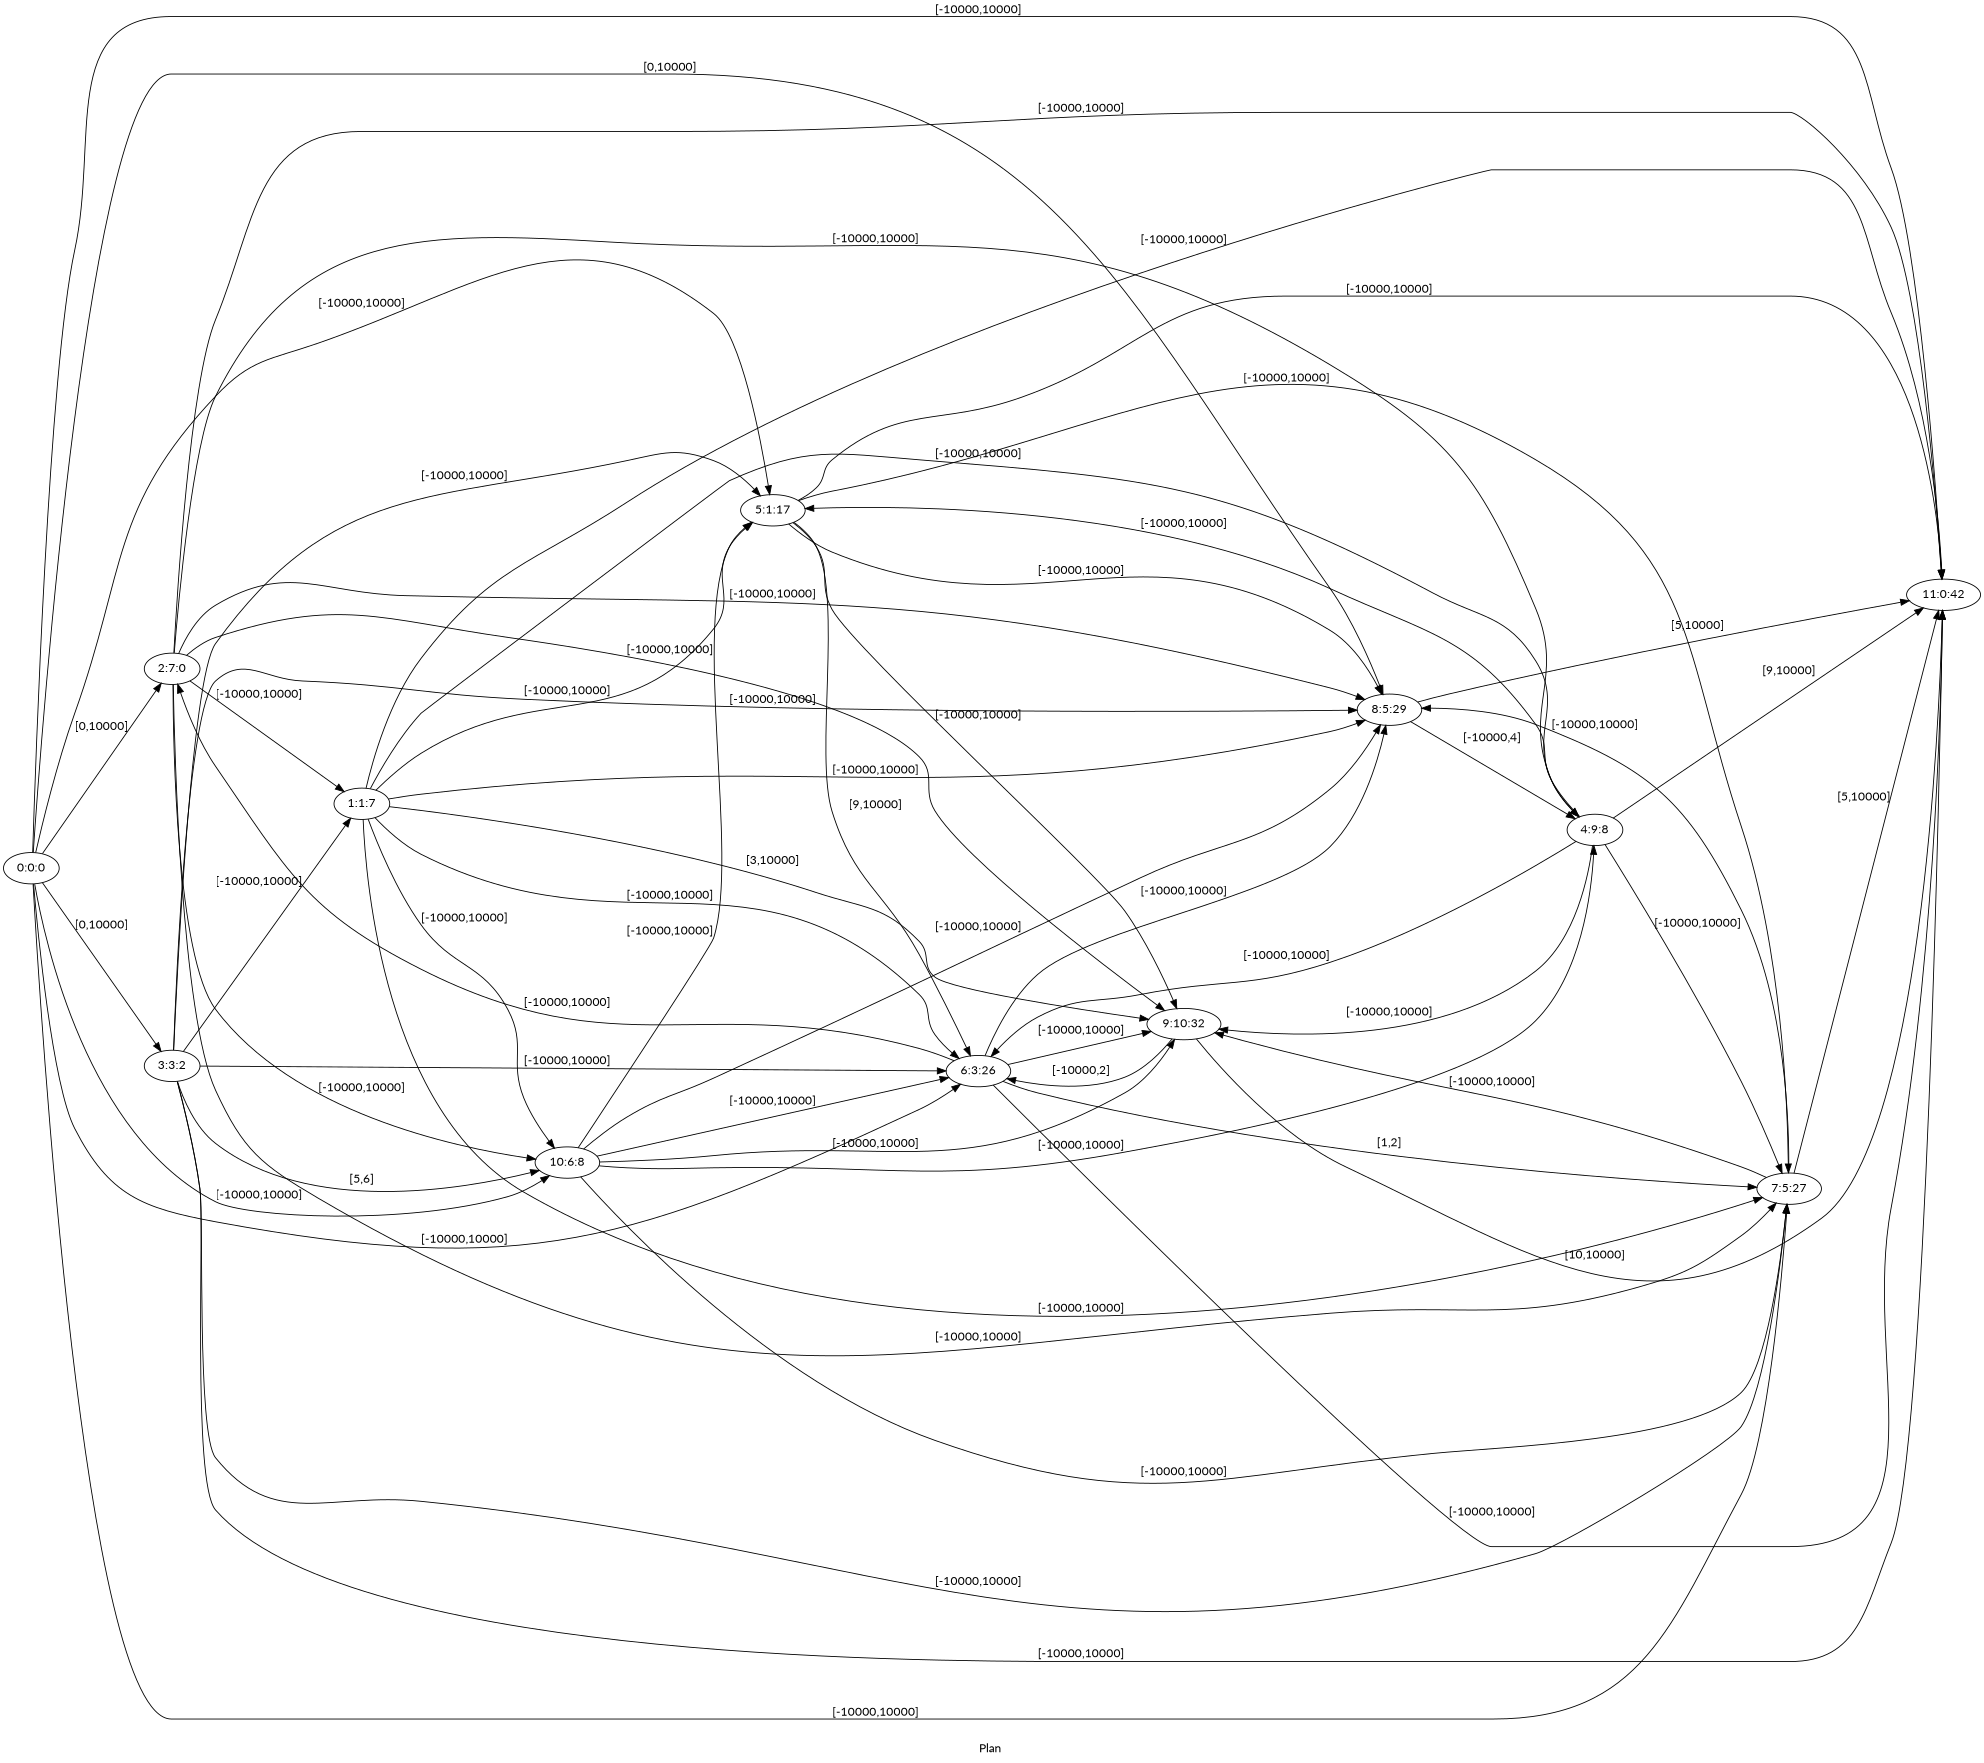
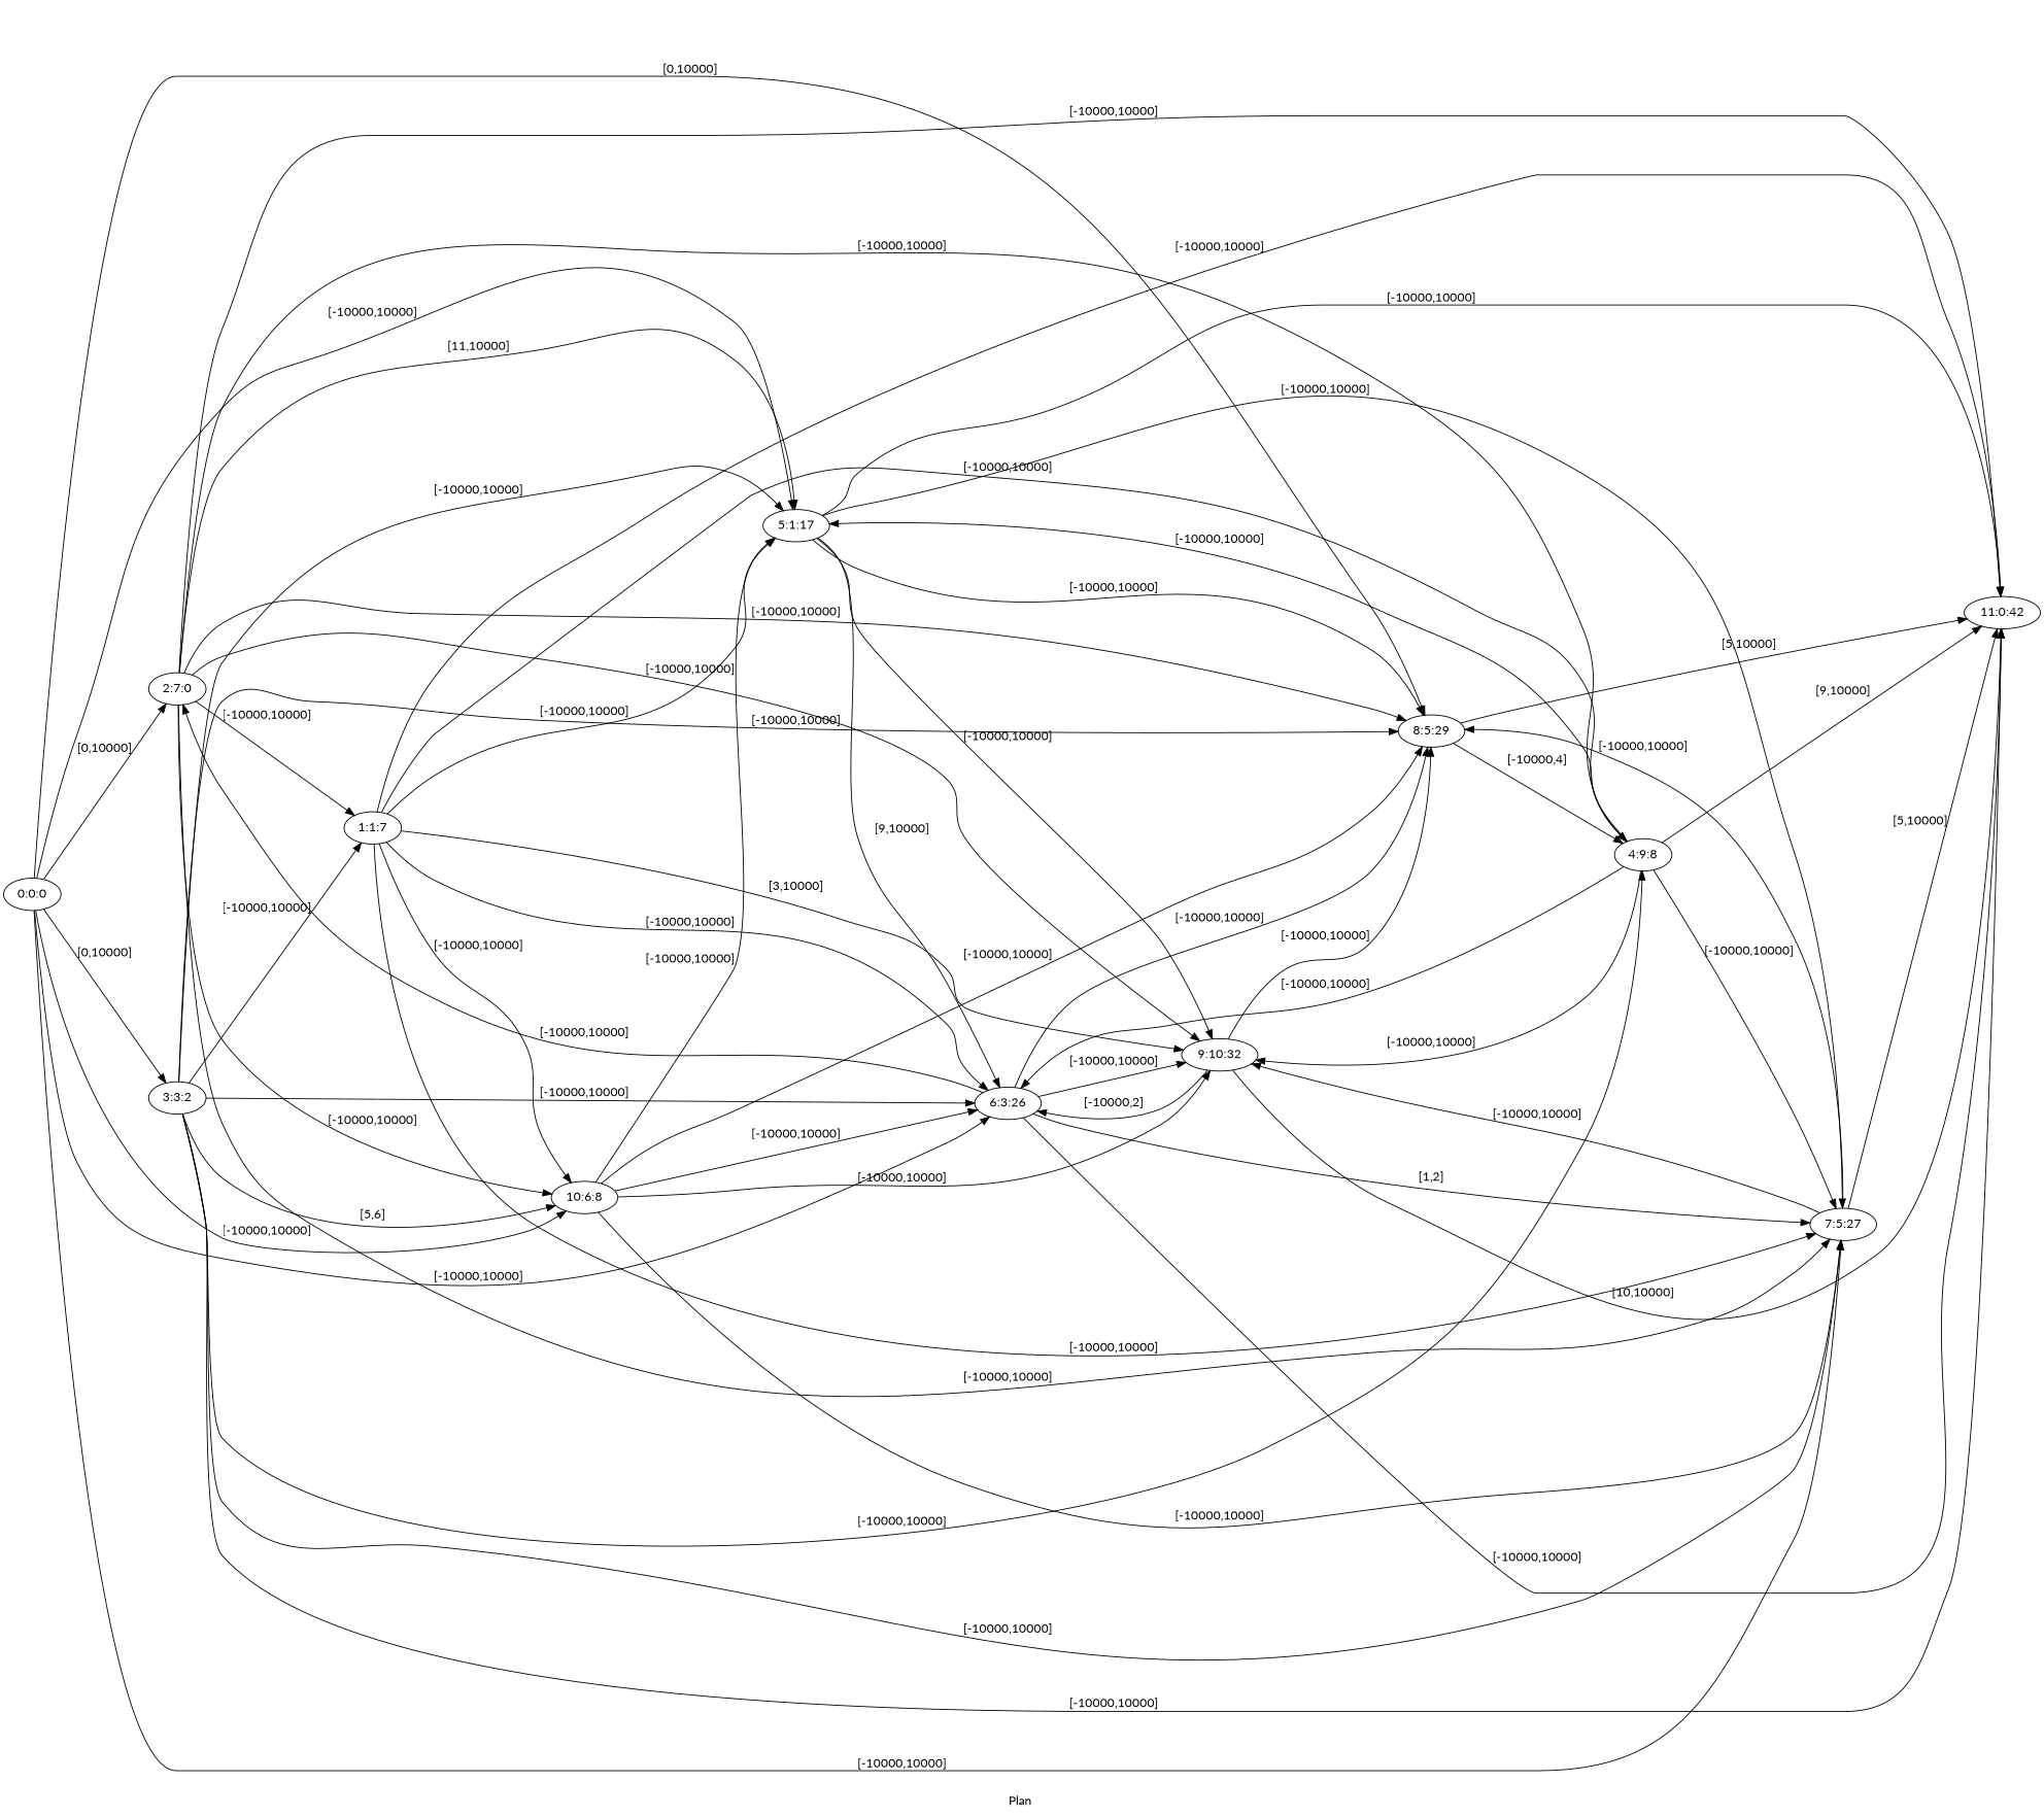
  digraph {
    fldt=0.634326
    fontname=Lato
    label="Plan "
    nodesep=.45
    rankdir=LR
    node [fontname=Lato]
    edge [fontname=Lato]
    "0:0:0"
    "2:7:0"
    "3:3:2"
    n4 [label="5:1:17"]
    "6:3:26"
    "7:5:27"
    "8:5:29"
    "10:6:8"
    "11:0:42"
    "1:1:7"
    "4:9:8"
    "9:10:32"
    "0:0:0" -> "2:7:0" [label="[0,10000]"]
    "0:0:0" -> "3:3:2" [label="[0,10000]"]
    "0:0:0" -> n4 [label="[-10000,10000]"]
    "0:0:0" -> "6:3:26" [label="[-10000,10000]"]
    "0:0:0" -> "7:5:27" [label="[-10000,10000]"]
    "0:0:0" -> "8:5:29" [label="[0,10000]"]
    "0:0:0" -> "10:6:8" [label="[-10000,10000]"]
-   "0:0:0" -> "11:0:42" [label="[-10000,10000]"]
+   "2:7:0" -> n4 [label="[11,10000]"]
    "2:7:0" -> "7:5:27" [label="[-10000,10000]"]
    "2:7:0" -> "8:5:29" [label="[-10000,10000]"]
    "2:7:0" -> "10:6:8" [label="[-10000,10000]"]
    "2:7:0" -> "11:0:42" [label="[-10000,10000]"]
    "2:7:0" -> "1:1:7" [label="[-10000,10000]"]
    "2:7:0" -> "4:9:8" [label="[-10000,10000]"]
    "2:7:0" -> "9:10:32" [label="[-10000,10000]"]
    "3:3:2" -> n4 [label="[-10000,10000]"]
    "3:3:2" -> "6:3:26" [label="[-10000,10000]"]
    "3:3:2" -> "7:5:27" [label="[-10000,10000]"]
    "3:3:2" -> "8:5:29" [label="[-10000,10000]"]
    "3:3:2" -> "10:6:8" [label="[5,6]"]
    "3:3:2" -> "11:0:42" [label="[-10000,10000]"]
    "3:3:2" -> "1:1:7" [label="[-10000,10000]"]
-   "10:6:8" -> "4:9:8" [label="[-10000,10000]"]
+   "3:3:2" -> "4:9:8" [label="[-10000,10000]"]
    n4 -> "6:3:26" [label="[9,10000]"]
    n4 -> "7:5:27" [label="[-10000,10000]"]
    n4 -> "8:5:29" [label="[-10000,10000]"]
    n4 -> "11:0:42" [label="[-10000,10000]"]
    n4 -> "9:10:32" [label="[-10000,10000]"]
    "6:3:26" -> "2:7:0" [label="[-10000,10000]"]
    "6:3:26" -> "7:5:27" [label="[1,2]"]
    "6:3:26" -> "8:5:29" [label="[-10000,10000]"]
    "6:3:26" -> "11:0:42" [label="[-10000,10000]"]
    "6:3:26" -> "9:10:32" [label="[-10000,10000]"]
    "7:5:27" -> "8:5:29" [label="[-10000,10000]"]
    "7:5:27" -> "11:0:42" [label="[5,10000]"]
    "7:5:27" -> "9:10:32" [label="[-10000,10000]"]
    "8:5:29" -> "11:0:42" [label="[5,10000]"]
    "8:5:29" -> "4:9:8" [label="[-10000,4]"]
    "10:6:8" -> n4 [label="[-10000,10000]"]
    "10:6:8" -> "6:3:26" [label="[-10000,10000]"]
    "10:6:8" -> "7:5:27" [label="[-10000,10000]"]
    "10:6:8" -> "8:5:29" [label="[-10000,10000]"]
    "10:6:8" -> "9:10:32" [label="[-10000,10000]"]
    "1:1:7" -> n4 [label="[-10000,10000]"]
    "1:1:7" -> "6:3:26" [label="[-10000,10000]"]
    "1:1:7" -> "7:5:27" [label="[-10000,10000]"]
-   "1:1:7" -> "8:5:29" [label="[-10000,10000]"]
+   "9:10:32" -> "8:5:29" [label="[-10000,10000]"]
    "1:1:7" -> "10:6:8" [label="[-10000,10000]"]
    "1:1:7" -> "11:0:42" [label="[-10000,10000]"]
    "1:1:7" -> "4:9:8" [label="[-10000,10000]"]
    "1:1:7" -> "9:10:32" [label="[3,10000]"]
    "4:9:8" -> n4 [label="[-10000,10000]"]
    "4:9:8" -> "6:3:26" [label="[-10000,10000]"]
    "4:9:8" -> "7:5:27" [label="[-10000,10000]"]
    "4:9:8" -> "11:0:42" [label="[9,10000]"]
    "4:9:8" -> "9:10:32" [label="[-10000,10000]"]
    "9:10:32" -> "6:3:26" [label="[-10000,2]"]
    "9:10:32" -> "11:0:42" [label="[10,10000]"]
  }
